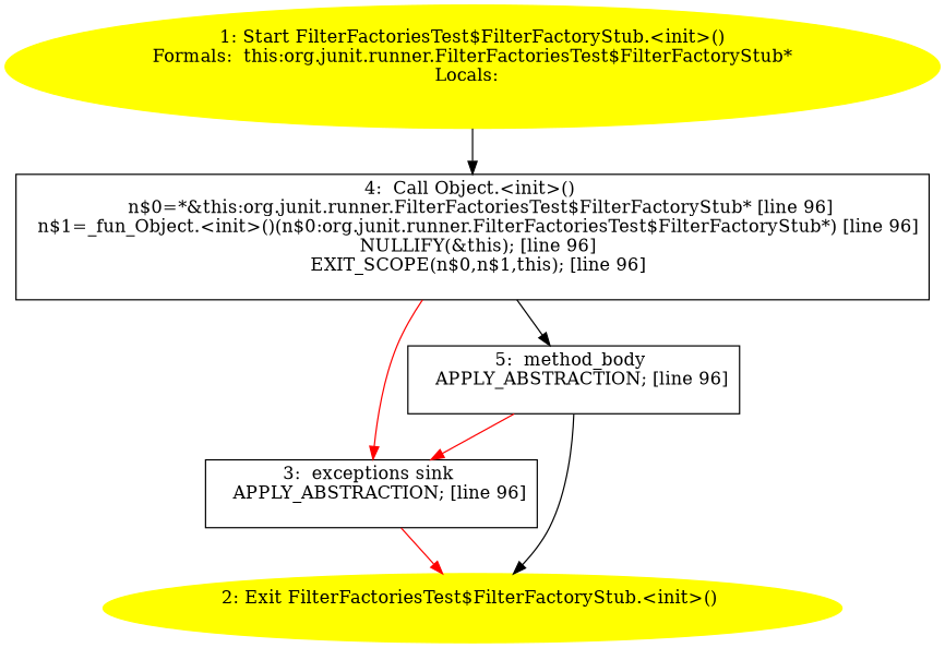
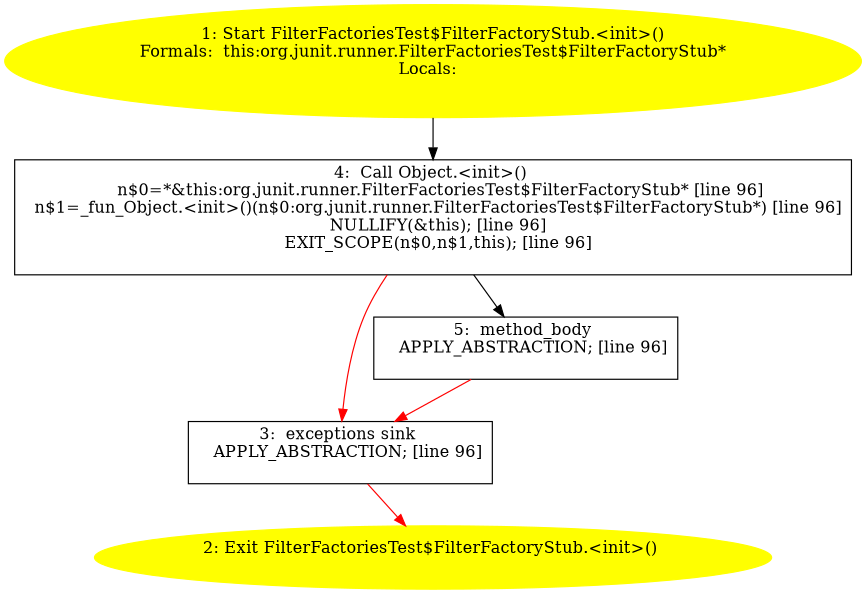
  digraph {
    node [shape=box]
    n1 [color=yellow label="1: Start FilterFactoriesTest$FilterFactoryStub.<init>()\nFormals:  this:org.junit.runner.FilterFactoriesTest$FilterFactoryStub*\nLocals:  \n  " style=filled shape=""]
    n2 [label="4:  Call Object.<init>() \n   n$0=*&this:org.junit.runner.FilterFactoriesTest$FilterFactoryStub* [line 96]\n  n$1=_fun_Object.<init>()(n$0:org.junit.runner.FilterFactoriesTest$FilterFactoryStub*) [line 96]\n  NULLIFY(&this); [line 96]\n  EXIT_SCOPE(n$0,n$1,this); [line 96]\n "]
    n3 [label="3:  exceptions sink \n   APPLY_ABSTRACTION; [line 96]\n "]
    n4 [label="5:  method_body \n   APPLY_ABSTRACTION; [line 96]\n "]
    n5 [color=yellow label="2: Exit FilterFactoriesTest$FilterFactoryStub.<init>() \n  " style=filled shape=""]
    n1 -> n2
    n2 -> n3 [color=red]
    n2 -> n4
    n3 -> n5 [color=red]
    n4 -> n3 [color=red]
-   n4 -> n5
  }
